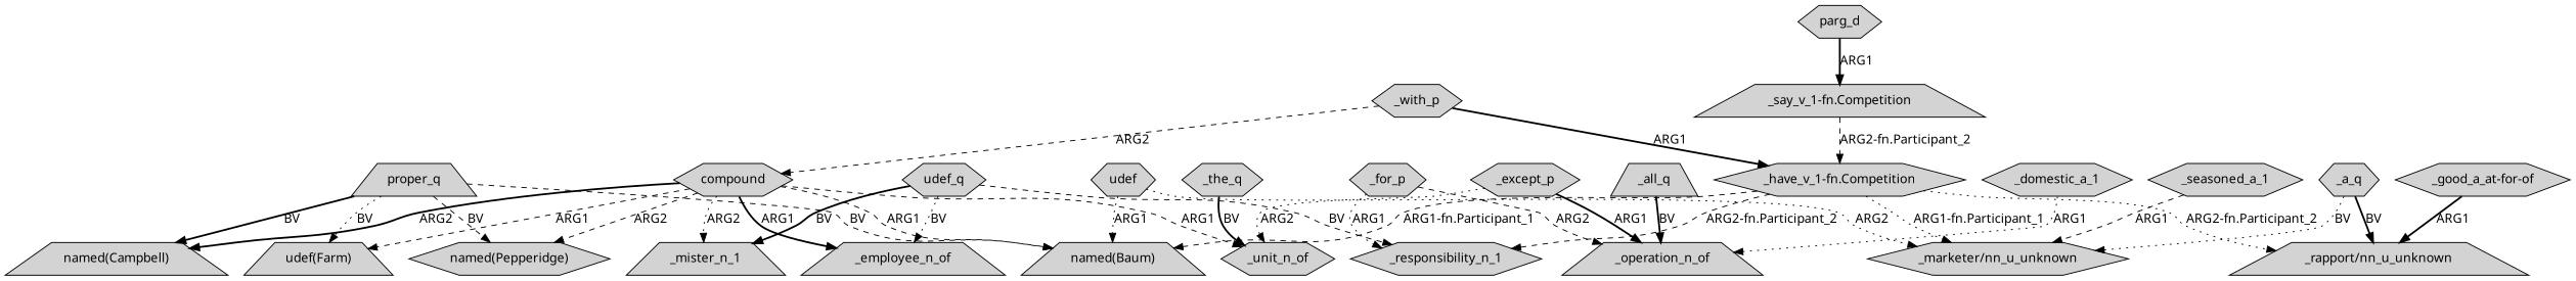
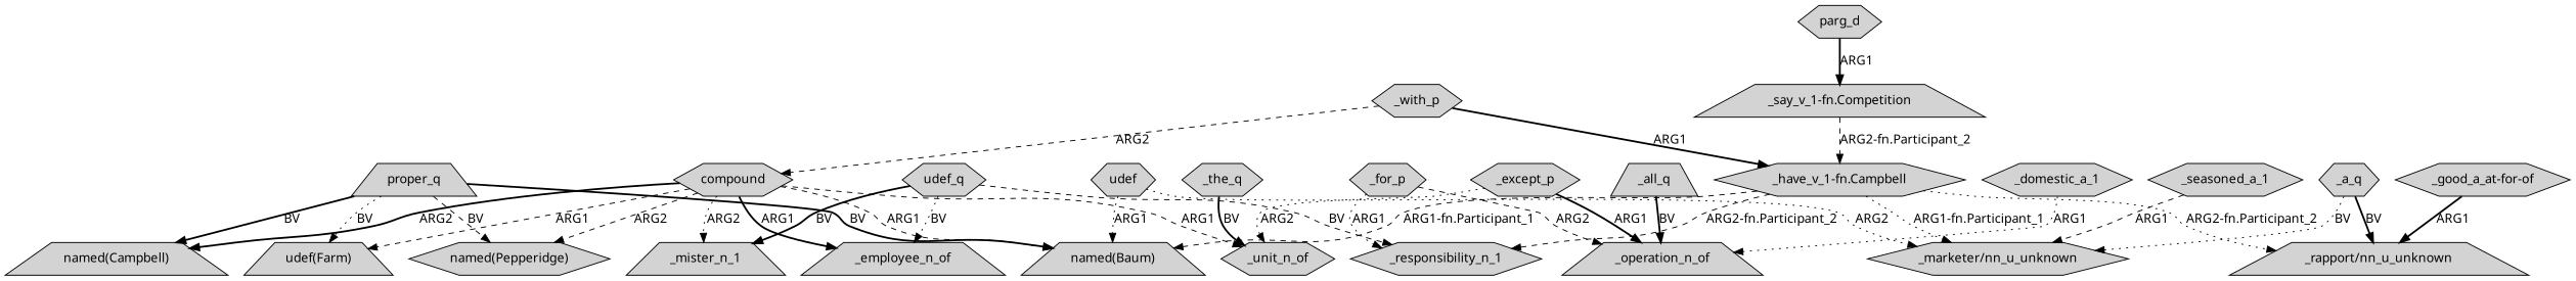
  digraph {
    fontname="Noto Sans"
    node [fontname="Noto Sans" shape=hexagon style=filled]
    edge [fontname="Noto Sans" style=dashed]
    proper_q [shape=trapezium]
    n2 [label="udef(Farm)" shape=trapezium]
    "named(Baum)" [shape=trapezium]
    "named(Campbell)" [shape=trapezium]
    "named(Pepperidge)"
    _operation_n_of [shape=trapezium]
    _except_p
    _unit_n_of
-   "_have_v_1-fn.Competition"
+   "_have_v_1-fn.Competition" [label="_have_v_1-fn.Campbell"]
    _responsibility_n_1
    "_rapport/nn_u_unknown" [shape=trapezium]
    "_marketer/nn_u_unknown"
    compound
    _mister_n_1 [shape=trapezium]
    _employee_n_of [shape=trapezium]
    _for_p
    _with_p
    udef_q
    _all_q [shape=trapezium]
    "_say_v_1-fn.Competition" [shape=trapezium]
    parg_d
    _domestic_a_1
    _a_q
    "_good_a_at-for-of"
    n25 [label=udef]
    _the_q
    _seasoned_a_1
    proper_q -> n2 [label=BV style=dotted]
-   proper_q -> "named(Baum)" [label=BV]
+   proper_q -> "named(Baum)" [label=BV style=bold]
    proper_q -> "named(Campbell)" [label=BV style=bold]
    proper_q -> "named(Pepperidge)" [label=BV]
    _except_p -> _operation_n_of [label=ARG1 style=bold]
    _except_p -> _unit_n_of [label=ARG2 style=dotted]
    "_have_v_1-fn.Competition" -> "named(Baum)" [label="ARG1-fn.Participant_1"]
    "_have_v_1-fn.Competition" -> _responsibility_n_1 [label="ARG2-fn.Participant_2"]
    "_have_v_1-fn.Competition" -> "_rapport/nn_u_unknown" [label="ARG2-fn.Participant_2" style=dotted]
    "_have_v_1-fn.Competition" -> "_marketer/nn_u_unknown" [label="ARG1-fn.Participant_1" style=dotted]
    compound -> n2 [label=ARG1]
    compound -> "named(Baum)" [label=ARG1]
    compound -> "named(Campbell)" [label=ARG2 style=bold]
    compound -> "named(Pepperidge)" [label=ARG2]
    compound -> _unit_n_of [label=ARG1]
    compound -> _mister_n_1 [label=ARG2 style=dotted]
    compound -> _employee_n_of [label=ARG1 style=bold]
    _for_p -> _operation_n_of [label=ARG2]
    _for_p -> _responsibility_n_1 [label=ARG1 style=dotted]
    _with_p -> "_have_v_1-fn.Competition" [label=ARG1 style=bold]
    _with_p -> compound [label=ARG2]
    udef_q -> _responsibility_n_1 [label=BV]
    udef_q -> _mister_n_1 [label=BV style=bold]
    udef_q -> _employee_n_of [label=BV style=dotted]
    _all_q -> _operation_n_of [label=BV style=bold]
    "_say_v_1-fn.Competition" -> "_have_v_1-fn.Competition" [label="ARG2-fn.Participant_2"]
    parg_d -> "_say_v_1-fn.Competition" [label=ARG1 style=bold]
    _domestic_a_1 -> _operation_n_of [label=ARG1 style=dotted]
    _a_q -> "_rapport/nn_u_unknown" [label=BV style=bold]
    _a_q -> "_marketer/nn_u_unknown" [label=BV style=dotted]
    "_good_a_at-for-of" -> "_rapport/nn_u_unknown" [label=ARG1 style=bold]
    n25 -> "named(Baum)" [label=ARG1 style=dotted]
    n25 -> "_marketer/nn_u_unknown" [label=ARG2 style=dotted]
    _the_q -> _unit_n_of [label=BV style=bold]
    _seasoned_a_1 -> "_marketer/nn_u_unknown" [label=ARG1]
  }
